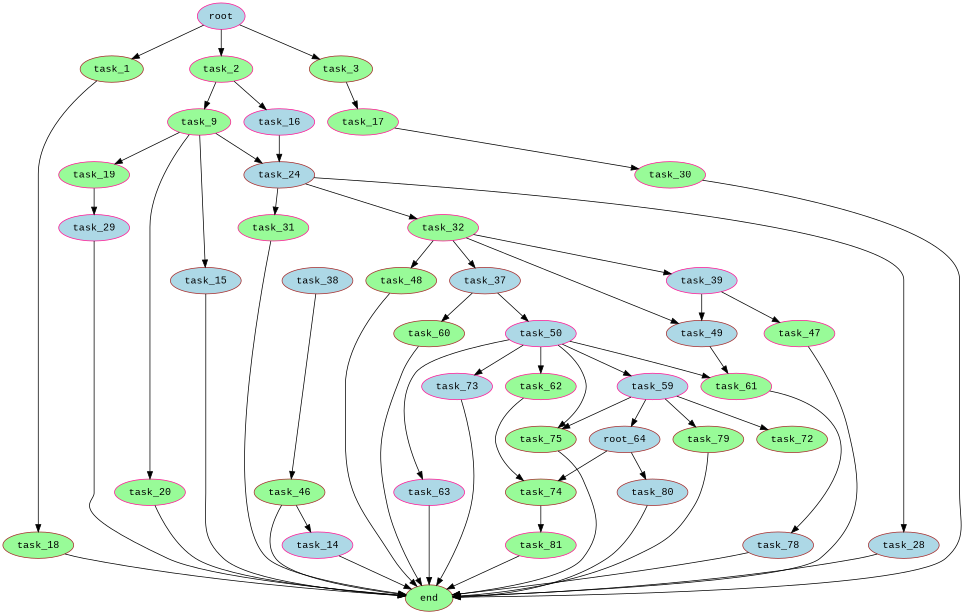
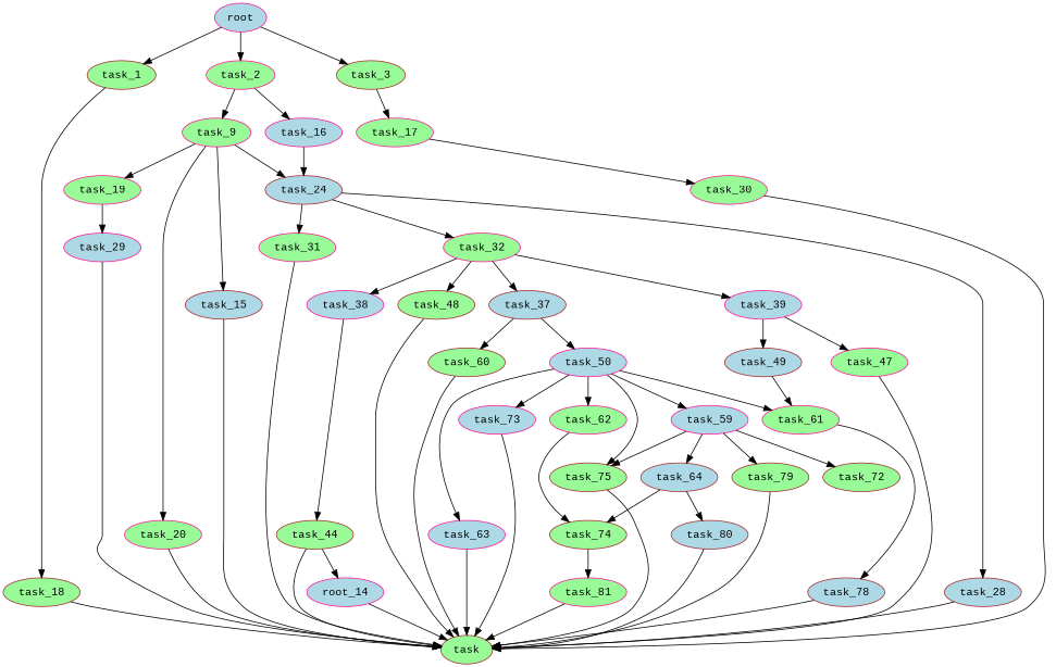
  digraph {
    fontname="Liberation Mono"
    node [color=deeppink fillcolor=palegreen fontname="Liberation Mono" style=filled]
    edge [fontname="Liberation Mono"]
    root [fillcolor=lightblue]
    task_1 [color=brown]
    task_2
    task_3 [color=brown]
    task_18 [color=brown]
    task_9
    task_16 [fillcolor=lightblue]
    task_17
-   task_14 [fillcolor=lightblue]
-   end [color=brown]
+   task_14 [fillcolor=lightblue label=root_14]
+   end [color=brown label=task]
    task_15 [color=brown fillcolor=lightblue]
    task_19
    task_20
    task_24 [color=brown fillcolor=lightblue]
    task_30
    task_29 [fillcolor=lightblue]
    task_28 [color=brown fillcolor=lightblue]
    task_31
    task_32
    task_37 [color=brown fillcolor=lightblue]
-   task_38 [color=brown fillcolor=lightblue]
+   task_38 [fillcolor=lightblue]
    task_39 [fillcolor=lightblue]
    task_48 [color=brown]
    task_50 [fillcolor=lightblue]
    task_60 [color=brown]
-   task_46 [color=brown]
+   task_46 [color=brown label=task_44]
    task_47
    task_49 [color=brown fillcolor=lightblue]
    task_61
    task_59 [fillcolor=lightblue]
    task_62
    task_63 [fillcolor=lightblue]
    task_73 [fillcolor=lightblue]
    task_75 [color=brown]
-   task_64 [color=brown fillcolor=lightblue label=root_64]
+   task_64 [color=brown fillcolor=lightblue]
    task_74 [color=brown]
    task_80 [color=brown fillcolor=lightblue]
    task_78 [color=brown fillcolor=lightblue]
    task_72 [color=brown]
    task_79 [color=brown]
    task_81
    root -> task_1
    root -> task_2
    root -> task_3
    task_1 -> task_18
    task_2 -> task_9
    task_2 -> task_16
    task_3 -> task_17
    task_18 -> end
    task_9 -> task_15
    task_9 -> task_19
    task_9 -> task_20
    task_9 -> task_24
    task_16 -> task_24
    task_17 -> task_30
    task_14 -> end
    task_15 -> end
    task_19 -> task_29
    task_20 -> end
    task_24 -> task_28
    task_24 -> task_31
    task_24 -> task_32
    task_30 -> end
    task_29 -> end
    task_28 -> end
    task_31 -> end
    task_32 -> task_37
-   task_32 -> task_49
+   task_32 -> task_38
    task_32 -> task_39
    task_32 -> task_48
    task_37 -> task_50
    task_37 -> task_60
    task_38 -> task_46
    task_39 -> task_47
    task_39 -> task_49
    task_48 -> end
    task_50 -> task_61
    task_50 -> task_59
    task_50 -> task_62
    task_50 -> task_63
    task_50 -> task_73
    task_50 -> task_75
    task_60 -> end
    task_46 -> task_14
    task_46 -> end
    task_47 -> end
    task_49 -> task_61
    task_61 -> task_78
    task_59 -> task_75
    task_59 -> task_64
    task_59 -> task_72
    task_59 -> task_79
    task_62 -> task_74
    task_63 -> end
    task_73 -> end
    task_75 -> end
    task_64 -> task_74
    task_64 -> task_80
    task_74 -> task_81
    task_80 -> end
    task_78 -> end
    task_79 -> end
    task_81 -> end
  }
